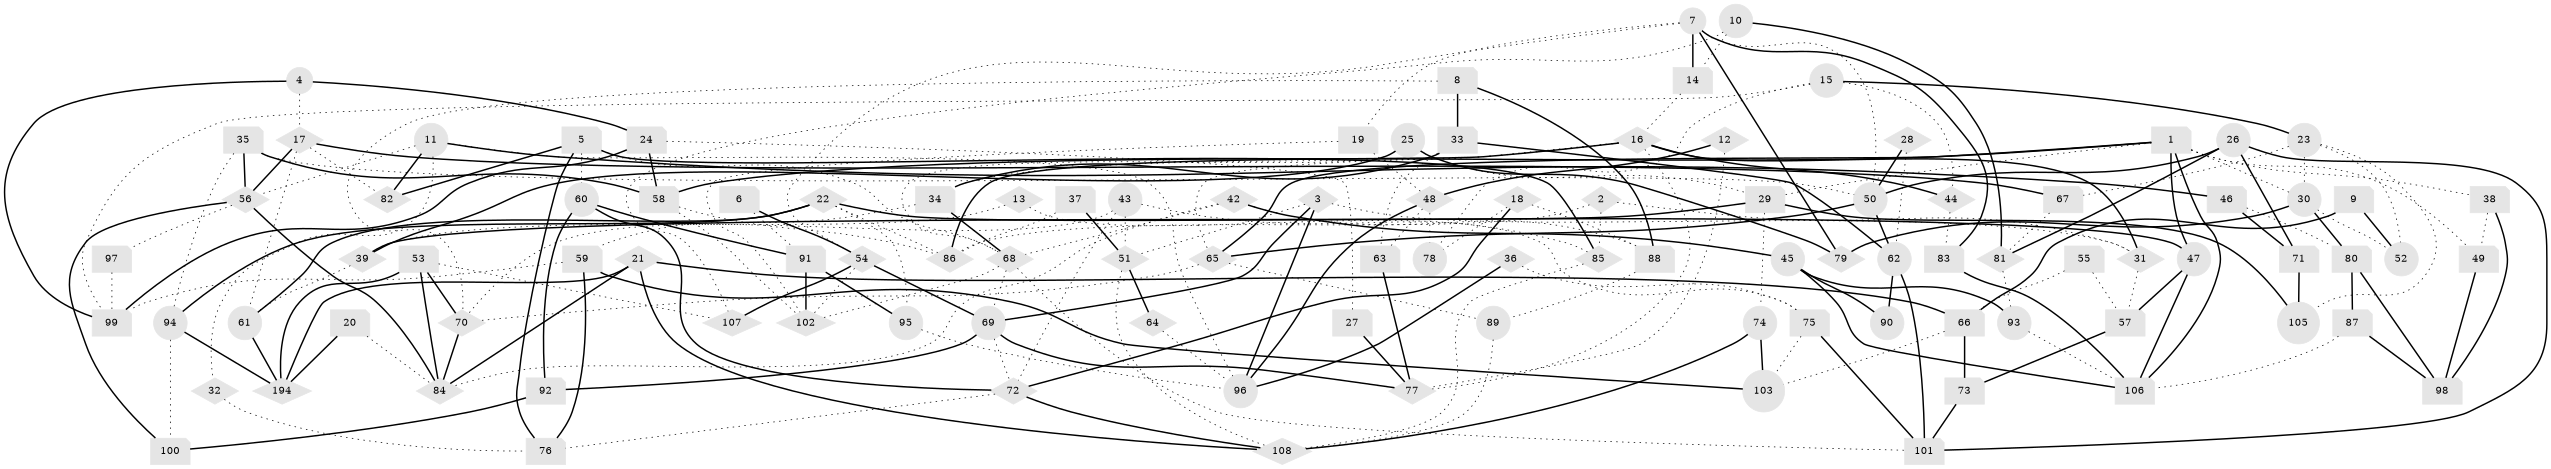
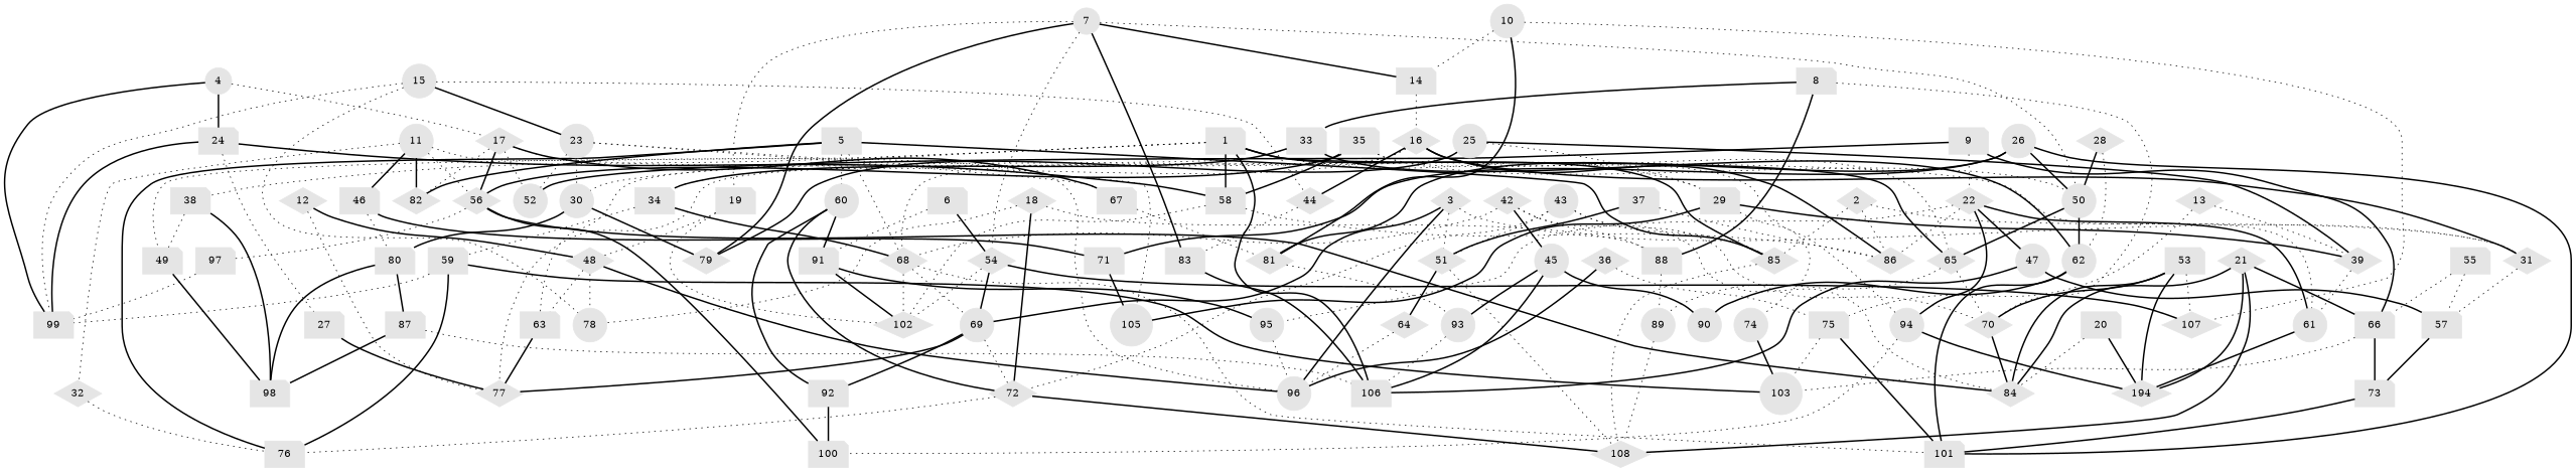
  graph {
    node [color=gray90 shape=note style=filled]
    edge [style=bold]
    1
    29
    30 [shape=circle]
    38
    47 [shape=circle]
    49
    58
    65 [shape=diamond]
    106
    39 [shape=diamond]
    105 [shape=circle]
    74 [shape=circle]
    79 [shape=diamond]
    80
    98
    57
    86 [shape=diamond]
    102 [shape=diamond]
    70 [shape=diamond]
    89 [shape=circle]
    2 [shape=diamond]
    31 [shape=diamond]
    85 [shape=diamond]
    108 [shape=diamond]
    3 [shape=diamond]
    51 [shape=diamond]
    69 [shape=circle]
    96 [shape=circle]
    64 [shape=diamond]
    77 [shape=diamond]
    72 [shape=diamond]
    92
    4 [shape=circle]
    17 [shape=diamond]
    24
    99
    82 [shape=diamond]
    52 [shape=circle]
    56 [shape=diamond]
    61 [shape=circle]
    67
    27
    5
    60 [shape=circle]
    68 [shape=diamond]
    76
    91
    101
    54 [shape=diamond]
    6
    107 [shape=diamond]
    95 [shape=circle]
    7 [shape=circle]
    14
    19
    50 [shape=circle]
    83
    16 [shape=diamond]
    48 [shape=diamond]
    62 [shape=circle]
    8
    33
    88
    34
    63
    84 [shape=diamond]
    22 [shape=diamond]
    9
    66
    94 [shape=circle]
    73
    103 [shape=circle]
    10 [shape=circle]
    81 [shape=diamond]
    93 [shape=circle]
    11 [shape=circle]
    32 [shape=diamond]
    46
    71
    97
    100
    12 [shape=diamond]
    78 [shape=circle]
    13 [shape=diamond]
    75
    44 [shape=diamond]
    15 [shape=circle]
    23 [shape=circle]
    59
    n90 [label=194 shape=diamond]
    18 [shape=diamond]
    20
    21 [shape=diamond]
    25 [shape=circle]
    26 [shape=circle]
    28 [shape=diamond]
    90 [shape=circle]
    87
    35
    36 [shape=diamond]
    37
    42 [shape=diamond]
    45 [shape=circle]
    43 [shape=circle]
    53
    55
    1 -- 29 [style=dotted]
    1 -- 30 [style=dotted]
    1 -- 38 [style=dotted]
-   1 -- 47
+   1 -- 85
    1 -- 49 [style=dotted]
    1 -- 58
    1 -- 65
    1 -- 106
    29 -- 39
    29 -- 105
    29 -- 74 [style=dotted]
    30 -- 79
    30 -- 80
    38 -- 49 [style=dotted]
    38 -- 98
    47 -- 106
    47 -- 57
    49 -- 98
    58 -- 86 [style=dotted]
    58 -- 102 [style=dotted]
    65 -- 70 [style=dotted]
    65 -- 89 [style=dotted]
    39 -- 61 [style=dotted]
-   74 -- 108
    74 -- 103
    80 -- 98
    80 -- 87
    57 -- 73
    70 -- 84
    89 -- 108 [style=dotted]
    2 -- 86 [style=dotted]
    2 -- 31 [style=dotted]
    2 -- 85 [style=dotted]
    31 -- 57 [style=dotted]
    85 -- 108 [style=dotted]
    3 -- 31 [style=dotted]
    3 -- 51 [style=dotted]
    3 -- 69
    3 -- 96
    51 -- 108 [style=dotted]
    51 -- 64
    69 -- 77
    69 -- 72 [style=dotted]
    69 -- 92
    64 -- 96 [style=dotted]
    72 -- 108
    72 -- 76 [style=dotted]
    92 -- 100
    4 -- 17 [style=dotted]
    4 -- 24
    4 -- 99
    17 -- 82 [style=dotted]
-   30 -- 52 [style=dotted]
+   17 -- 52 [style=dotted]
    17 -- 56
    17 -- 61 [style=dotted]
    17 -- 67
    24 -- 58
    24 -- 99
    24 -- 27 [style=dotted]
    56 -- 84
    56 -- 97 [style=dotted]
    56 -- 100
    61 -- n90
    67 -- 81 [style=dotted]
    27 -- 77
    5 -- 85
    5 -- 82
    5 -- 60 [style=dotted]
    5 -- 68 [style=dotted]
    5 -- 76
    60 -- 72
    60 -- 92
    60 -- 91
    68 -- 102 [style=dotted]
    68 -- 69 [style=dotted]
    68 -- 101 [style=dotted]
    91 -- 102
    91 -- 95
    54 -- 102 [style=dotted]
    54 -- 69
    54 -- 107
    6 -- 91 [style=dotted]
    6 -- 54
    95 -- 96 [style=dotted]
    7 -- 79
    7 -- 54 [style=dotted]
    7 -- 14
    7 -- 19 [style=dotted]
    7 -- 50 [style=dotted]
    7 -- 83
    14 -- 16 [style=dotted]
    19 -- 102 [style=dotted]
    19 -- 48 [style=dotted]
    50 -- 65
    50 -- 62
    83 -- 106
    16 -- 65 [style=dotted]
    16 -- 86
    16 -- 31
    16 -- 77 [style=dotted]
    16 -- 34 [style=dotted]
    16 -- 44
    48 -- 96
    48 -- 63 [style=dotted]
    48 -- 78 [style=dotted]
    62 -- 101
    62 -- 90
    8 -- 70 [style=dotted]
    8 -- 33
    8 -- 88
    33 -- 62
    33 -- 34
    33 -- 63 [style=dotted]
    88 -- 89 [style=dotted]
    34 -- 68
    34 -- 59 [style=dotted]
    63 -- 77
    22 -- 47
    22 -- 86 [style=dotted]
    22 -- 61
    22 -- 95 [style=dotted]
    22 -- 94
    9 -- 52
+   9 -- 22 [style=dotted]
    9 -- 66
    66 -- 73
    66 -- 103 [style=dotted]
    94 -- 100 [style=dotted]
    94 -- n90
    73 -- 101
    10 -- 107 [style=dotted]
    10 -- 14 [style=dotted]
    10 -- 81
    81 -- 93 [style=dotted]
    93 -- 106 [style=dotted]
    11 -- 96 [style=dotted]
    11 -- 82
    11 -- 56 [style=dotted]
    11 -- 32 [style=dotted]
    11 -- 46
    32 -- 76 [style=dotted]
    46 -- 80 [style=dotted]
    46 -- 71
    71 -- 105
    97 -- 99 [style=dotted]
    12 -- 77 [style=dotted]
    12 -- 48
    13 -- 39 [style=dotted]
    13 -- 75 [style=dotted]
    75 -- 101
    75 -- 103 [style=dotted]
    44 -- 83 [style=dotted]
    15 -- 99 [style=dotted]
    15 -- 78 [style=dotted]
    15 -- 44 [style=dotted]
    15 -- 23
    23 -- 30 [style=dotted]
    23 -- 105 [style=dotted]
    23 -- 52 [style=dotted]
    23 -- 67 [style=dotted]
    59 -- 99 [style=dotted]
    59 -- 76
    59 -- 103
    18 -- 72
    18 -- 88 [style=dotted]
    18 -- 78 [style=dotted]
    20 -- 84 [style=dotted]
    20 -- n90
    21 -- 108
    21 -- 84
    21 -- 66
    21 -- n90
    25 -- 29 [style=dotted]
    25 -- 39
    25 -- 79
    25 -- 68 [style=dotted]
    26 -- 101
    26 -- 50
    26 -- 81
    26 -- 71
    28 -- 50
    28 -- 62 [style=dotted]
    87 -- 106 [style=dotted]
    87 -- 98
    35 -- 58
    35 -- 56
    35 -- 50 [style=dotted]
    35 -- 94 [style=dotted]
    36 -- 96
    36 -- 75 [style=dotted]
    37 -- 86 [style=dotted]
    37 -- 51
    42 -- 68 [style=dotted]
    42 -- 88 [style=dotted]
    42 -- 84 [style=dotted]
    42 -- 45
    45 -- 106
    45 -- 93
    45 -- 90
    43 -- 70 [style=dotted]
    43 -- 85 [style=dotted]
    43 -- 51 [style=dotted]
    43 -- 72 [style=dotted]
    53 -- 70
    53 -- 107 [style=dotted]
    53 -- 84
    53 -- n90
    55 -- 57 [style=dotted]
    55 -- 66 [style=dotted]
  }
